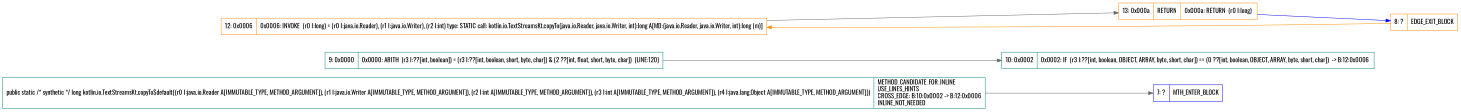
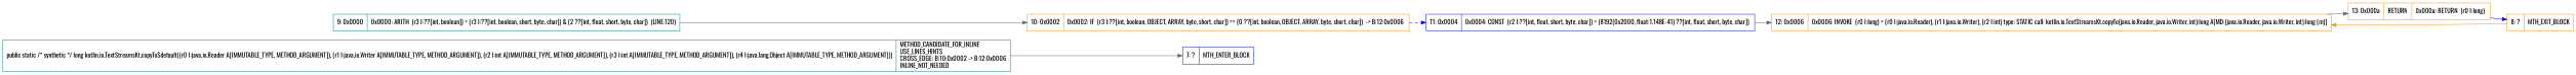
  digraph {
    fontname=Oswald
    rankdir=LR
    node [color=teal fontname=Oswald shape=record]
    edge [color=gray40 fontname=Oswald]
    n1 [color=blue label="{7\:\ ?|MTH_ENTER_BLOCK\l}"]
    n2 [label="{9\:\ 0x0000|0x0000: ARITH  (r3 I:??[int, boolean]) = (r3 I:??[int, boolean, short, byte, char]) & (2 ??[int, float, short, byte, char])  (LINE:120)\l}"]
-   n3 [label="{10\:\ 0x0002|0x0002: IF  (r3 I:??[int, boolean, OBJECT, ARRAY, byte, short, char]) == (0 ??[int, boolean, OBJECT, ARRAY, byte, short, char])  \-\> B:12:0x0006 \l}"]
+   n3 [color=darkorange label="{10\:\ 0x0002|0x0002: IF  (r3 I:??[int, boolean, OBJECT, ARRAY, byte, short, char]) == (0 ??[int, boolean, OBJECT, ARRAY, byte, short, char])  \-\> B:12:0x0006 \l}"]
+   n4 [color=blue label="{11\:\ 0x0004|0x0004: CONST  (r2 I:??[int, float, short, byte, char]) = (8192(0x2000, float:1.148E\-41) ??[int, float, short, byte, char]) \l}"]
    n5 [color=darkorange label="{12\:\ 0x0006|0x0006: INVOKE  (r0 I:long) = (r0 I:java.io.Reader), (r1 I:java.io.Writer), (r2 I:int) type: STATIC call: kotlin.io.TextStreamsKt.copyTo(java.io.Reader, java.io.Writer, int):long A[MD:(java.io.Reader, java.io.Writer, int):long (m)]\l}"]
    n6 [color=darkorange label="{13\:\ 0x000a|RETURN\l|0x000a: RETURN  (r0 I:long) \l}"]
-   n7 [color=darkorange label="{8\:\ ?|EDGE_EXIT_BLOCK\l}"]
+   n7 [color=darkorange label="{8\:\ ?|MTH_EXIT_BLOCK\l}"]
    n8 [label="{public static \/* synthetic *\/ long kotlin.io.TextStreamsKt.copyTo$default((r0 I:java.io.Reader A[IMMUTABLE_TYPE, METHOD_ARGUMENT]), (r1 I:java.io.Writer A[IMMUTABLE_TYPE, METHOD_ARGUMENT]), (r2 I:int A[IMMUTABLE_TYPE, METHOD_ARGUMENT]), (r3 I:int A[IMMUTABLE_TYPE, METHOD_ARGUMENT]), (r4 I:java.lang.Object A[IMMUTABLE_TYPE, METHOD_ARGUMENT]))  | METHOD_CANDIDATE_FOR_INLINE\lUSE_LINES_HINTS\lCROSS_EDGE: B:10:0x0002 \-\> B:12:0x0006\lINLINE_NOT_NEEDED\l}"]
    n2 -> n3
+   n3 -> n4 [color=blue style=dashed]
+   n4 -> n5
    n5 -> n6
    n6 -> n7 [color=blue]
    n7 -> n5 [color=darkorange]
    n8 -> n1
  }
